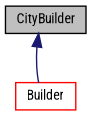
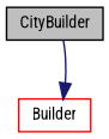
  digraph {
    fontname="Roboto Condensed"
    node [fontname="Roboto Condensed" fontsize=10 shape=record style=filled]
    n1 [color=black fillcolor=grey75 fontcolor=black height=0.2 label=CityBuilder width=0.4]
    n2 [color=red fillcolor=white height=0.2 label=Builder width=0.4]
-   n1 -> n2 [color=midnightblue dir=back fontname="Roboto Condensed" fontsize=10 labelfontname=Helvetica labelfontsize=10 style=solid]
+   n2 -> n1 [color=midnightblue dir=back fontname="Roboto Condensed" fontsize=10 labelfontname=Helvetica labelfontsize=10 style=solid]
  }
